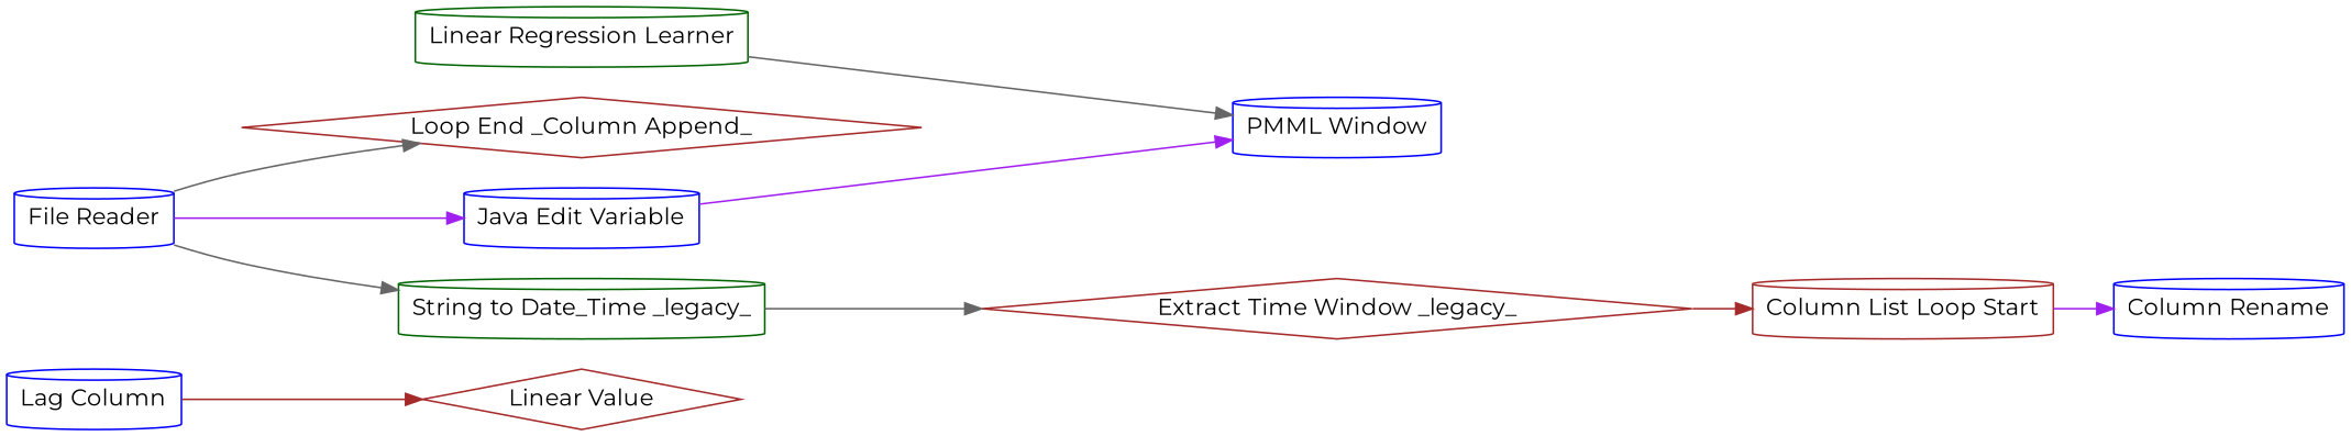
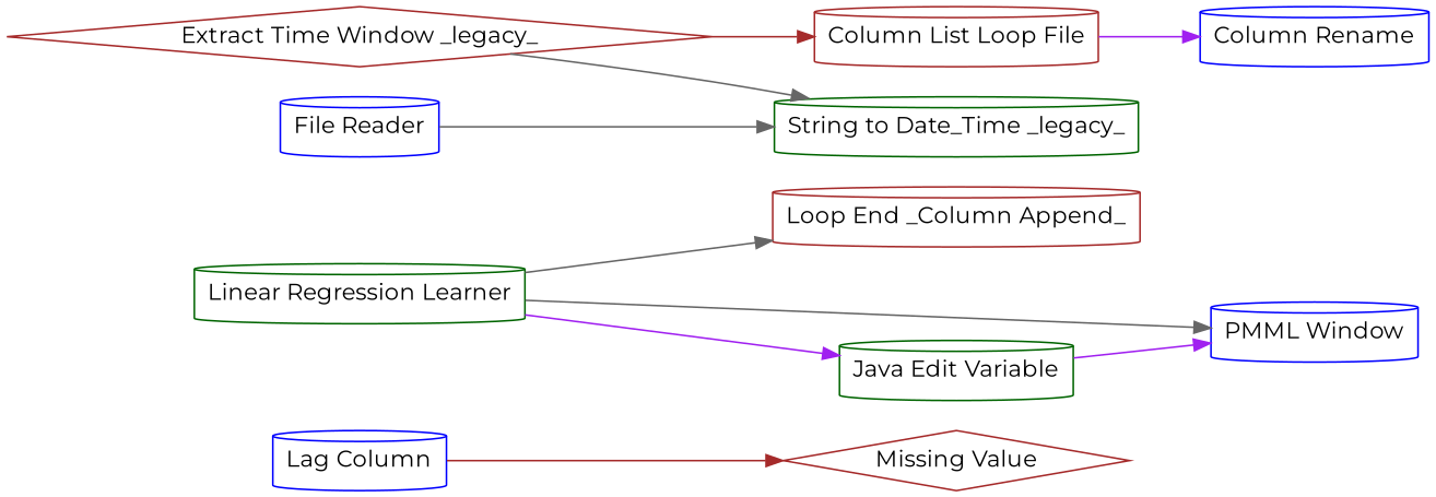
  digraph {
    fontname=Montserrat
    rankdir=LR
    node [color=blue fontname=Montserrat shape=cylinder]
    edge [color=gray40 fontname=Montserrat]
    n1 [label="Lag Column"]
-   n2 [color=brown label="Linear Value" shape=diamond]
+   n2 [color=brown label="Missing Value" shape=diamond]
    n3 [color=darkgreen label="Linear Regression Learner"]
-   n4 [color=brown label="Loop End _Column Append_" shape=diamond]
+   n4 [color=brown label="Loop End _Column Append_"]
    n5 [label="PMML Window"]
-   n6 [label="Java Edit Variable"]
+   n6 [color=darkgreen label="Java Edit Variable"]
    n7 [color=brown label="Extract Time Window _legacy_" shape=diamond]
-   n8 [color=brown label="Column List Loop Start"]
+   n8 [color=brown label="Column List Loop File"]
    n9 [label="Column Rename"]
    n10 [color=darkgreen label="String to Date_Time _legacy_"]
    n11 [label="File Reader"]
    n1 -> n2 [color=brown]
-   n11 -> n4
+   n3 -> n4
    n3 -> n5
-   n11 -> n6 [color=purple]
+   n3 -> n6 [color=purple]
    n6 -> n5 [color=purple]
    n7 -> n8 [color=brown]
    n8 -> n9 [color=purple]
-   n10 -> n7
+   n7 -> n10
    n11 -> n10
  }
